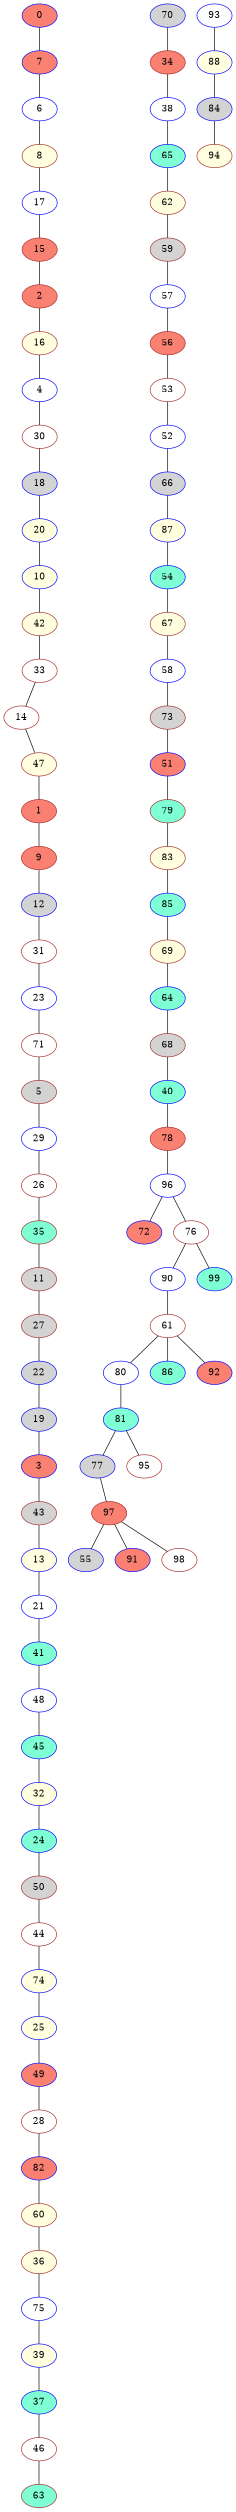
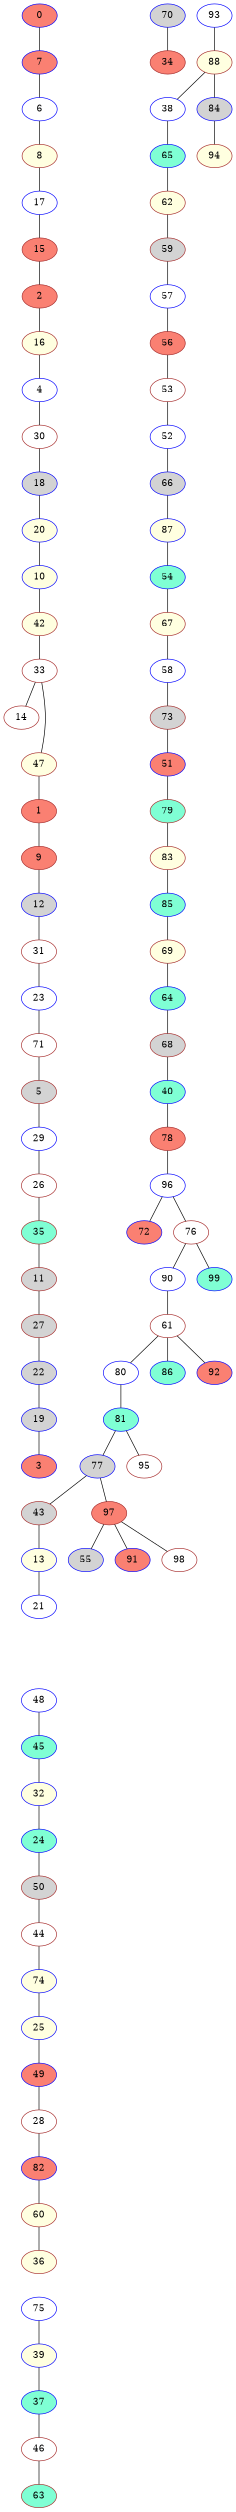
  graph {
    node [color=blue fillcolor=white style=filled]
    edge [Label=0.00]
    0 [Label="0 (0.00)" fillcolor=salmon]
    7 [Label="7 (0.00)" fillcolor=salmon]
    6 [Label="6 (0.00)"]
    8 [Label="8 (0.00)" color=brown fillcolor=lightyellow]
    17 [Label="17 (0.00)"]
    15 [Label="15 (0.00)" color=brown fillcolor=salmon]
    2 [Label="2 (0.00)" color=brown fillcolor=salmon]
    16 [Label="16 (0.00)" color=brown fillcolor=lightyellow]
    4 [Label="4 (0.00)"]
    30 [Label="30 (0.00)" color=brown]
    18 [Label="18 (0.00)" fillcolor=lightgrey]
    20 [Label="20 (0.00)" fillcolor=lightyellow]
    10 [Label="10 (0.00)" fillcolor=lightyellow]
    42 [Label="42 (0.00)" color=brown fillcolor=lightyellow]
    33 [Label="33 (0.00)" color=brown]
    14 [Label="14 (0.00)" color=brown]
    47 [Label="47 (0.00)" color=brown fillcolor=lightyellow]
    1 [Label="1 (0.00)" color=brown fillcolor=salmon]
    9 [Label="9 (0.00)" color=brown fillcolor=salmon]
    12 [Label="12 (0.00)" fillcolor=lightgrey]
    31 [Label="31 (0.00)" color=brown]
    23 [Label="23 (0.00)"]
    71 [Label="71 (0.00)" color=brown]
    5 [Label="5 (0.00)" color=brown fillcolor=lightgrey]
    29 [Label="29 (0.00)"]
    26 [Label="26 (0.00)" color=brown]
    35 [Label="35 (0.00)" color=brown fillcolor=aquamarine]
    11 [Label="11 (0.00)" color=brown fillcolor=lightgrey]
    27 [Label="27 (0.00)" color=brown fillcolor=lightgrey]
    22 [Label="22 (0.00)" fillcolor=lightgrey]
    19 [Label="19 (0.00)" fillcolor=lightgrey]
    3 [Label="3 (0.00)" fillcolor=salmon]
    43 [Label="43 (0.00)" color=brown fillcolor=lightgrey]
    13 [Label="13 (0.00)" fillcolor=lightyellow]
    21 [Label="21 (0.00)"]
-   41 [Label="41 (0.00)" fillcolor=aquamarine]
    48 [Label="48 (0.00)"]
    45 [Label="45 (0.00)" fillcolor=aquamarine]
    32 [Label="32 (0.00)" fillcolor=lightyellow]
    24 [Label="24 (0.00)" fillcolor=aquamarine]
    50 [Label="50 (0.00)" color=brown fillcolor=lightgrey]
    44 [Label="44 (0.00)" color=brown]
    74 [Label="74 (0.00)" fillcolor=lightyellow]
    25 [Label="25 (0.00)" fillcolor=lightyellow]
    49 [Label="49 (0.00)" fillcolor=salmon]
    28 [Label="28 (0.00)" color=brown]
    82 [Label="82 (0.00)" fillcolor=salmon]
    60 [Label="60 (0.00)" color=brown fillcolor=lightyellow]
    36 [Label="36 (0.00)" color=brown fillcolor=lightyellow]
    75 [Label="75 (0.00)"]
    39 [Label="39 (0.00)" fillcolor=lightyellow]
    37 [Label="37 (0.00)" fillcolor=aquamarine]
    46 [Label="46 (0.00)" color=brown]
    63 [Label="63 (0.00)" color=brown fillcolor=aquamarine]
    70 [Label="70 (0.00)" fillcolor=lightgrey]
    34 [Label="34 (0.00)" color=brown fillcolor=salmon]
    38 [Label="38 (0.00)"]
    65 [Label="65 (0.00)" fillcolor=aquamarine]
    62 [Label="62 (0.00)" color=brown fillcolor=lightyellow]
    59 [Label="59 (0.00)" color=brown fillcolor=lightgrey]
    57 [Label="57 (0.00)"]
    56 [Label="56 (0.00)" color=brown fillcolor=salmon]
    53 [Label="53 (0.00)" color=brown]
    52 [Label="52 (0.00)"]
    66 [Label="66 (0.00)" fillcolor=lightgrey]
    87 [Label="87 (0.00)" fillcolor=lightyellow]
    54 [Label="54 (0.00)" fillcolor=aquamarine]
    67 [Label="67 (0.00)" color=brown fillcolor=lightyellow]
    58 [Label="58 (0.00)"]
    73 [Label="73 (0.00)" color=brown fillcolor=lightgrey]
    51 [Label="51 (0.00)" fillcolor=salmon]
    79 [Label="79 (0.00)" color=brown fillcolor=aquamarine]
    83 [Label="83 (0.00)" color=brown fillcolor=lightyellow]
    85 [Label="85 (0.00)" fillcolor=aquamarine]
    69 [Label="69 (0.00)" color=brown fillcolor=lightyellow]
    64 [Label="64 (0.00)" fillcolor=aquamarine]
    68 [Label="68 (0.00)" color=brown fillcolor=lightgrey]
    40 [Label="40 (0.00)" fillcolor=aquamarine]
    78 [Label="78 (0.00)" color=brown fillcolor=salmon]
    96 [Label="96 (0.00)"]
    72 [Label="72 (0.00)" fillcolor=salmon]
    76 [Label="76 (0.00)" color=brown]
    90 [Label="90 (0.00)"]
    99 [Label="99 (0.00)" fillcolor=aquamarine]
    61 [Label="61 (0.00)" color=brown]
    80 [Label="80 (0.00)"]
    86 [Label="86 (0.00)" fillcolor=aquamarine]
    92 [Label="92 (0.00)" fillcolor=salmon]
    81 [Label="81 (0.00)" fillcolor=aquamarine]
    77 [Label="77 (0.00)" fillcolor=lightgrey]
    95 [Label="95 (0.00)" color=brown]
    97 [Label="97 (0.00)" color=brown fillcolor=salmon]
    93 [Label="93 (0.00)"]
-   88 [Label="88 (0.00)" fillcolor=lightyellow]
+   88 [Label="88 (0.00)" color=brown fillcolor=lightyellow]
    55 [Label="55 (0.00)" fillcolor=lightgrey]
    91 [Label="91 (0.00)" fillcolor=salmon]
    98 [Label="98 (0.00)" color=brown]
    84 [Label="84 (0.00)" fillcolor=lightgrey]
    94 [Label="94 (0.00)" color=brown fillcolor=lightyellow]
    0 -- 7
    7 -- 6
    6 -- 8
    8 -- 17
    17 -- 15
    15 -- 2
    2 -- 16
    16 -- 4
    4 -- 30
    30 -- 18
    18 -- 20
    20 -- 10
    10 -- 42
    42 -- 33
    33 -- 14
-   14 -- 47
+   33 -- 47
    47 -- 1
    1 -- 9
    9 -- 12
    12 -- 31
    31 -- 23
    23 -- 71
    71 -- 5
    5 -- 29
    29 -- 26
    26 -- 35
    35 -- 11
    11 -- 27
    27 -- 22
    22 -- 19
    19 -- 3
-   3 -- 43
+   77 -- 43
    43 -- 13
    13 -- 21
-   21 -- 41
-   41 -- 48
    48 -- 45
    45 -- 32
    32 -- 24
    24 -- 50
    50 -- 44
    44 -- 74
    74 -- 25
    25 -- 49
    49 -- 28
    28 -- 82
    82 -- 60
    60 -- 36
-   36 -- 75
    75 -- 39
    39 -- 37
    37 -- 46
    46 -- 63
    70 -- 34
-   34 -- 38
+   88 -- 38
    38 -- 65
    65 -- 62
    62 -- 59
    59 -- 57
    57 -- 56
    56 -- 53
    53 -- 52
    52 -- 66
    66 -- 87
    87 -- 54
    54 -- 67
    67 -- 58
    58 -- 73
    73 -- 51
    51 -- 79
    79 -- 83
    83 -- 85
    85 -- 69
    69 -- 64
    64 -- 68
    68 -- 40
    40 -- 78
    78 -- 96
    96 -- 72
    96 -- 76
    76 -- 90
    76 -- 99
    90 -- 61
    61 -- 80
    61 -- 86
    61 -- 92
    80 -- 81
    81 -- 77
    81 -- 95
    77 -- 97
    97 -- 55
    97 -- 91
    97 -- 98
    93 -- 88
    88 -- 84
    84 -- 94
  }
